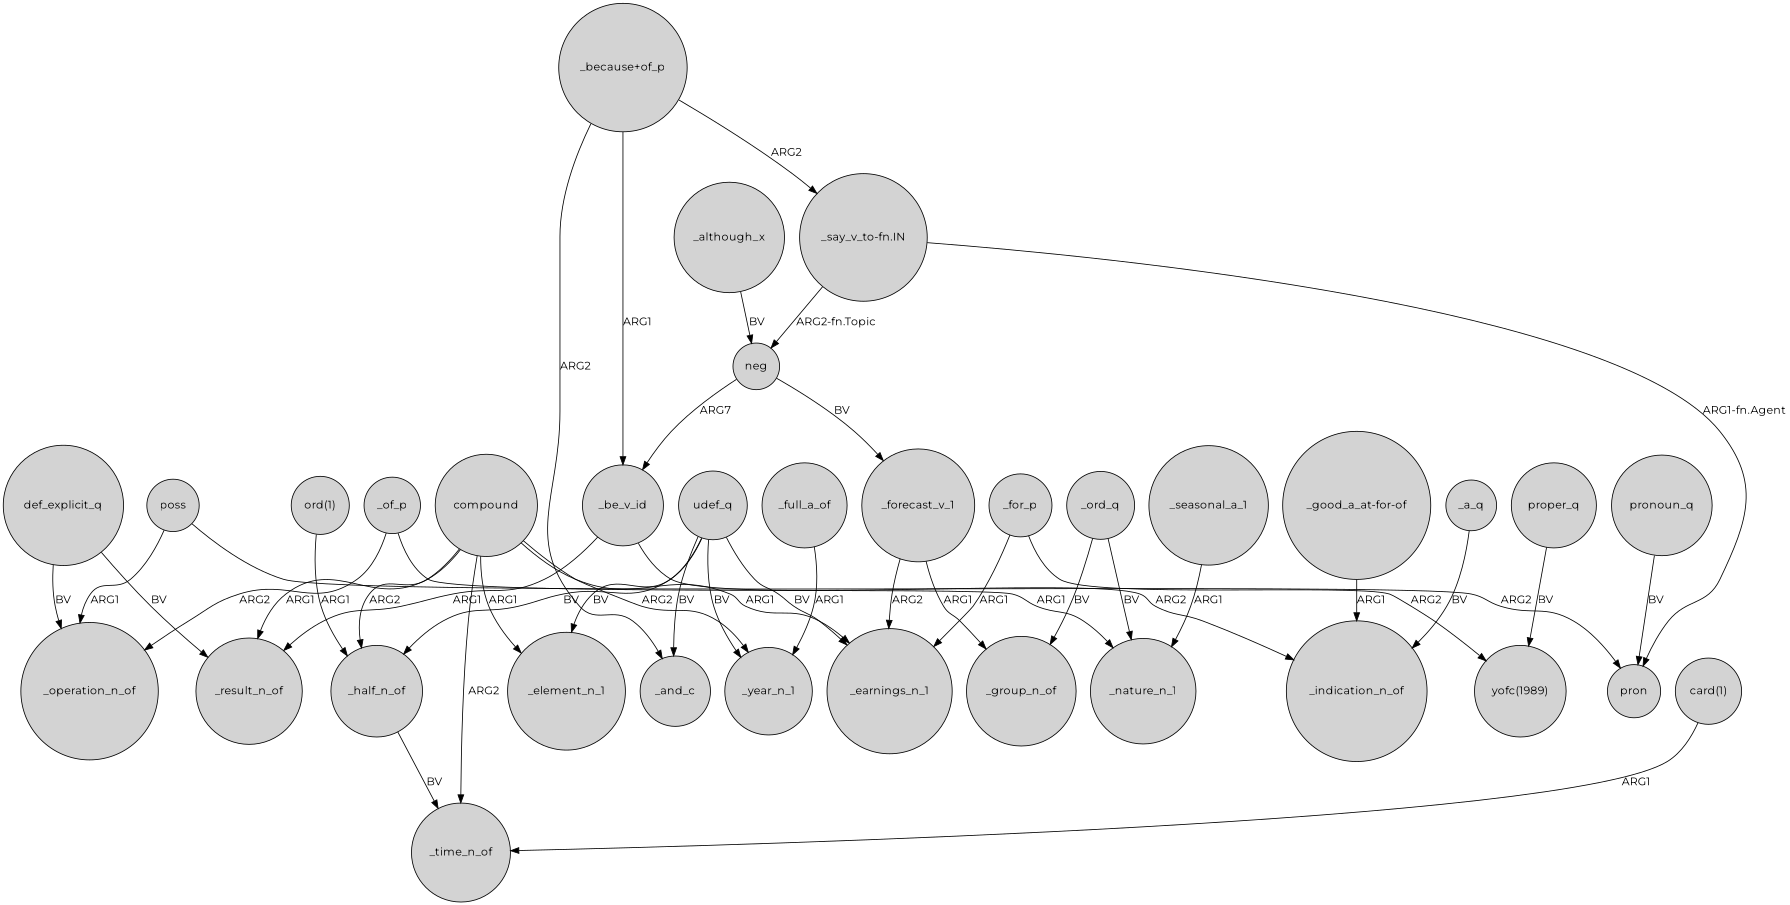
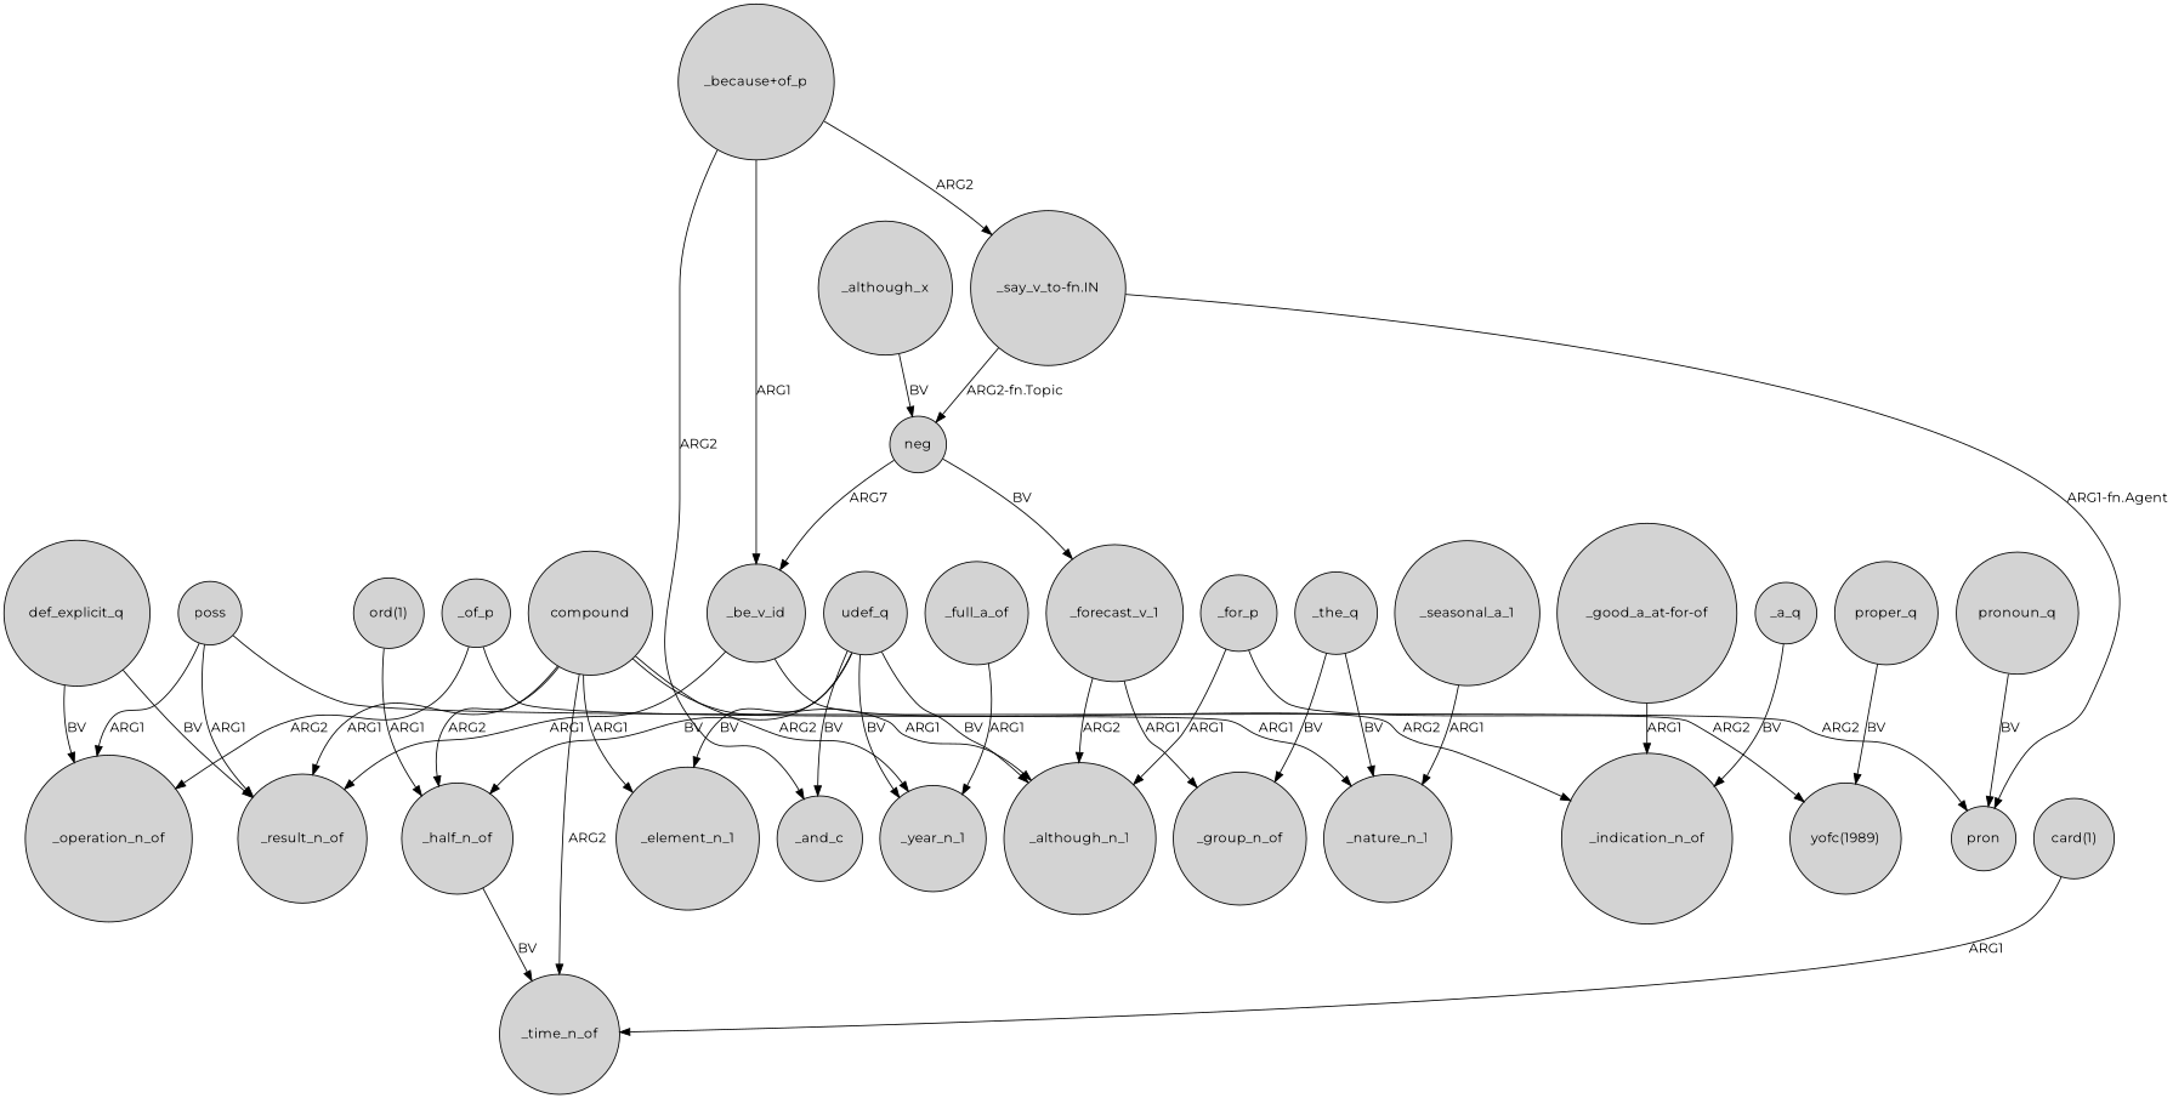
  digraph {
    fontname=Montserrat
    node [fontname=Montserrat shape=circle style=filled]
    edge [fontname=Montserrat]
    def_explicit_q
    _result_n_of
    _operation_n_of
    compound
    _element_n_1
-   _earnings_n_1
+   _earnings_n_1 [label=_although_n_1]
    _time_n_of
    _half_n_of
    _year_n_1
    poss
    pron
    udef_q
    _and_c
    _of_p
    _nature_n_1
    "_because+of_p"
    _be_v_id
    "_say_v_to-fn.IN"
    _indication_n_of
    "card(1)"
    _although_x
    neg
    _forecast_v_1
-   _the_q [label=_ord_q]
+   _the_q
    _group_n_of
    proper_q
    "yofc(1989)"
    _a_q
    pronoun_q
    "ord(1)"
    "_good_a_at-for-of"
    _for_p
    _full_a_of
    _seasonal_a_1
    def_explicit_q -> _result_n_of [label=BV]
    def_explicit_q -> _operation_n_of [label=BV]
    compound -> _result_n_of [label=ARG1]
    compound -> _element_n_1 [label=ARG1]
    compound -> _earnings_n_1 [label=ARG1]
    compound -> _time_n_of [label=ARG2]
    compound -> _half_n_of [label=ARG2]
    compound -> _year_n_1 [label=ARG2]
    _half_n_of -> _time_n_of [label=BV]
+   poss -> _result_n_of [label=ARG1]
    poss -> _operation_n_of [label=ARG1]
    poss -> pron [label=ARG2]
    udef_q -> _element_n_1 [label=BV]
    udef_q -> _earnings_n_1 [label=BV]
    udef_q -> _half_n_of [label=BV]
    udef_q -> _year_n_1 [label=BV]
    udef_q -> _and_c [label=BV]
    _of_p -> _operation_n_of [label=ARG2]
    _of_p -> _nature_n_1 [label=ARG1]
    "_because+of_p" -> _and_c [label=ARG2]
    "_because+of_p" -> _be_v_id [label=ARG1]
    "_because+of_p" -> "_say_v_to-fn.IN" [label=ARG2]
    _be_v_id -> _result_n_of [label=ARG1]
    _be_v_id -> _indication_n_of [label=ARG2]
    "_say_v_to-fn.IN" -> pron [label="ARG1-fn.Agent"]
    "_say_v_to-fn.IN" -> neg [label="ARG2-fn.Topic"]
    "card(1)" -> _time_n_of [label=ARG1]
    _although_x -> neg [label=BV]
    neg -> _be_v_id [label=ARG7]
    neg -> _forecast_v_1 [label=BV]
    _forecast_v_1 -> _earnings_n_1 [label=ARG2]
    _forecast_v_1 -> _group_n_of [label=ARG1]
    _the_q -> _nature_n_1 [label=BV]
    _the_q -> _group_n_of [label=BV]
    proper_q -> "yofc(1989)" [label=BV]
    _a_q -> _indication_n_of [label=BV]
    pronoun_q -> pron [label=BV]
    "ord(1)" -> _half_n_of [label=ARG1]
    "_good_a_at-for-of" -> _indication_n_of [label=ARG1]
    _for_p -> _earnings_n_1 [label=ARG1]
    _for_p -> "yofc(1989)" [label=ARG2]
    _full_a_of -> _year_n_1 [label=ARG1]
    _seasonal_a_1 -> _nature_n_1 [label=ARG1]
  }
